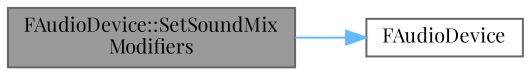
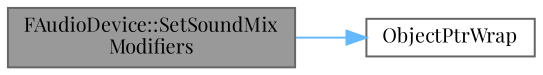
  digraph {
    rankdir=LR
    fontname="Playfair Display"
    node [fontname="Playfair Display" fontsize=10 shape=box style=filled]
    n1 [color=gray40 fillcolor=grey60 fontcolor=black height=0.2 label="FAudioDevice::SetSoundMix\lModifiers" width=0.4]
-   n2 [color=grey40 fillcolor=white height=0.2 label=FAudioDevice width=0.4]
+   n2 [color=grey40 fillcolor=white height=0.2 label=ObjectPtrWrap width=0.4]
    n1 -> n2 [color=steelblue1 fontname="Playfair Display" fontsize=10 labelfontname=Helvetica labelfontsize=10 style=solid]
  }
